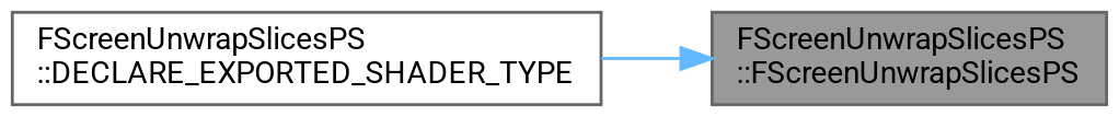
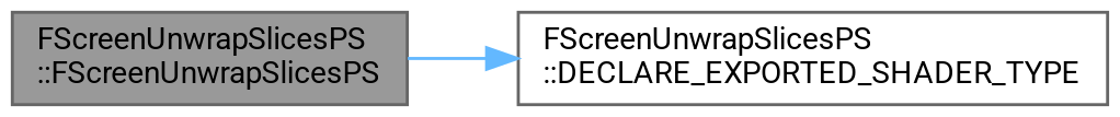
  digraph {
    rankdir=RL
    fontname=Roboto
    node [fontname=Roboto fontsize=10 shape=box style=filled]
    n1 [color=gray40 fillcolor=grey60 fontcolor=black height=0.2 label="FScreenUnwrapSlicesPS\l::FScreenUnwrapSlicesPS" width=0.4]
    n2 [color=grey40 fillcolor=white height=0.2 label="FScreenUnwrapSlicesPS\l::DECLARE_EXPORTED_SHADER_TYPE" width=0.4]
-   n1 -> n2 [color=steelblue1 dir=back fontname=Roboto fontsize=10 labelfontname=Helvetica labelfontsize=10 style=solid]
+   n2 -> n1 [color=steelblue1 dir=back fontname=Roboto fontsize=10 labelfontname=Helvetica labelfontsize=10 style=solid]
  }
